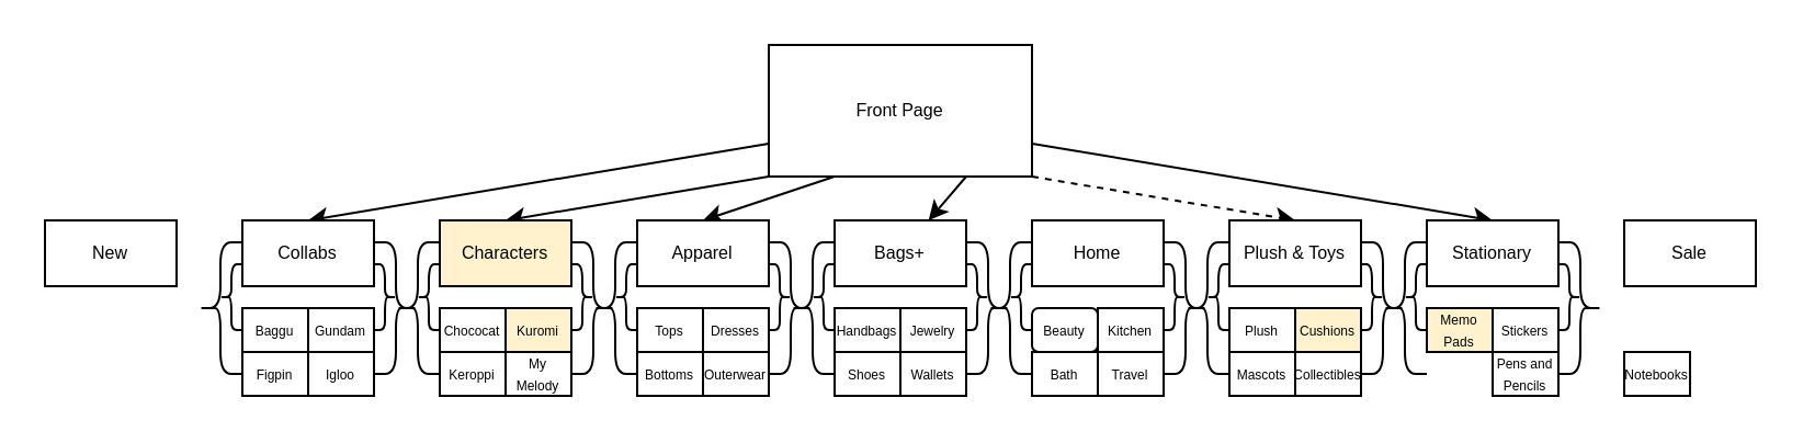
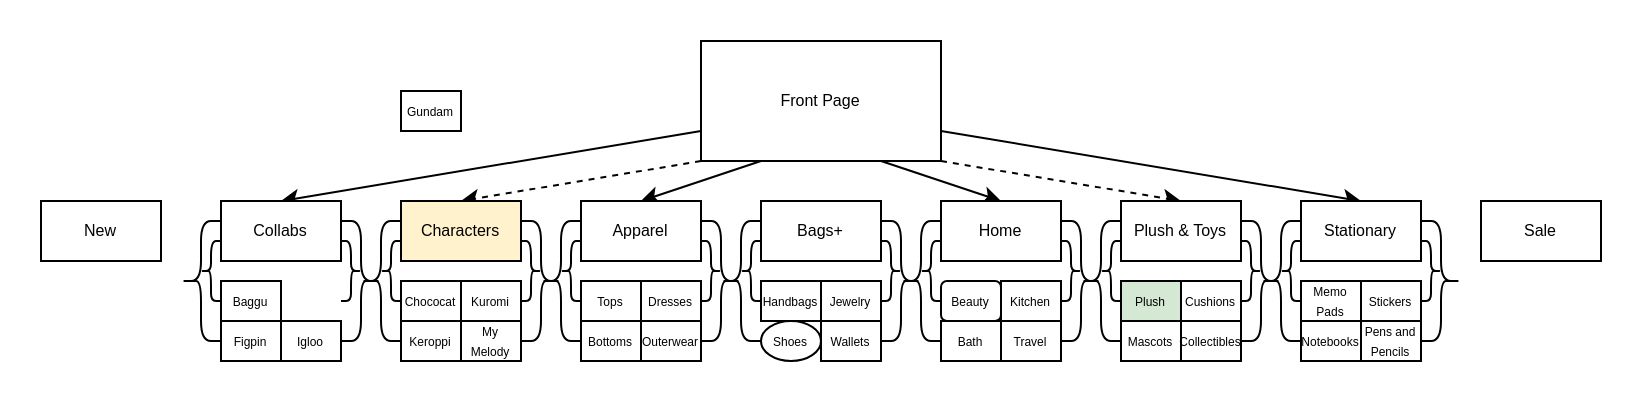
  <mxCell id="0" />
  <mxCell id="1" parent="0" />
  <mxCell id="2" style="edgeStyle=none;rounded=0;orthogonalLoop=1;jettySize=auto;html=1;exitX=0;exitY=0.75;exitDx=0;exitDy=0;entryX=0.5;entryY=0;entryDx=0;entryDy=0;fontSize=6;" edge="1" parent="1" source="8" target="16"><mxGeometry relative="1" as="geometry" /></mxCell>
- <mxCell id="3" style="edgeStyle=none;rounded=0;orthogonalLoop=1;jettySize=auto;html=1;exitX=0;exitY=1;exitDx=0;exitDy=0;entryX=0.5;entryY=0;entryDx=0;entryDy=0;fontSize=6;" edge="1" parent="1" source="8" target="11"><mxGeometry relative="1" as="geometry" /></mxCell>
+ <mxCell id="3" style="edgeStyle=none;rounded=0;orthogonalLoop=1;jettySize=auto;html=1;exitX=0;exitY=1;exitDx=0;exitDy=0;entryX=0.5;entryY=0;entryDx=0;entryDy=0;fontSize=6;dashed=1;" edge="1" parent="1" source="8" target="11"><mxGeometry relative="1" as="geometry" /></mxCell>
  <mxCell id="4" style="edgeStyle=none;rounded=0;orthogonalLoop=1;jettySize=auto;html=1;exitX=0.25;exitY=1;exitDx=0;exitDy=0;entryX=0.5;entryY=0;entryDx=0;entryDy=0;fontSize=6;" edge="1" parent="1" source="8" target="12"><mxGeometry relative="1" as="geometry" /></mxCell>
- <mxCell id="5" style="edgeStyle=none;rounded=0;orthogonalLoop=1;jettySize=auto;html=1;exitX=0.75;exitY=1;exitDx=0;exitDy=0;fontSize=6;" edge="1" parent="1" source="8" target="14"><mxGeometry relative="1" as="geometry" /></mxCell>
+ <mxCell id="5" style="edgeStyle=none;rounded=0;orthogonalLoop=1;jettySize=auto;html=1;exitX=0.75;exitY=1;exitDx=0;exitDy=0;entryX=0.5;entryY=0;entryDx=0;entryDy=0;fontSize=6;" edge="1" parent="1" source="8" target="13"><mxGeometry relative="1" as="geometry" /></mxCell>
  <mxCell id="6" style="edgeStyle=none;rounded=0;orthogonalLoop=1;jettySize=auto;html=1;exitX=1;exitY=1;exitDx=0;exitDy=0;entryX=0.5;entryY=0;entryDx=0;entryDy=0;fontSize=6;dashed=1;" edge="1" parent="1" source="8" target="15"><mxGeometry relative="1" as="geometry" /></mxCell>
  <mxCell id="7" style="edgeStyle=none;rounded=0;orthogonalLoop=1;jettySize=auto;html=1;exitX=1;exitY=0.75;exitDx=0;exitDy=0;entryX=0.5;entryY=0;entryDx=0;entryDy=0;fontSize=6;" edge="1" parent="1" source="8" target="18"><mxGeometry relative="1" as="geometry" /></mxCell>
  <mxCell id="8" value="Front Page" style="rounded=0;whiteSpace=wrap;html=1;fontSize=8;" vertex="1" parent="1"><mxGeometry x="350" y="20" width="120" height="60" as="geometry" /></mxCell>
  <mxCell id="9" value="New" style="rounded=0;whiteSpace=wrap;html=1;fontSize=8;" vertex="1" parent="1"><mxGeometry x="20" y="100" width="60" height="30" as="geometry" /></mxCell>
  <mxCell id="10" style="edgeStyle=none;rounded=0;orthogonalLoop=1;jettySize=auto;html=1;exitX=1;exitY=1;exitDx=0;exitDy=0;fontSize=8;" edge="1" parent="1" source="9" target="9"><mxGeometry relative="1" as="geometry" /></mxCell>
  <mxCell id="11" value="Characters" style="rounded=0;whiteSpace=wrap;html=1;fontSize=8;fillColor=#fff2cc;" vertex="1" parent="1"><mxGeometry x="200" y="100" width="60" height="30" as="geometry" /></mxCell>
  <mxCell id="12" value="Apparel" style="rounded=0;whiteSpace=wrap;html=1;fontSize=8;" vertex="1" parent="1"><mxGeometry x="290" y="100" width="60" height="30" as="geometry" /></mxCell>
  <mxCell id="13" value="Home" style="rounded=0;whiteSpace=wrap;html=1;fontSize=8;" vertex="1" parent="1"><mxGeometry x="470" y="100" width="60" height="30" as="geometry" /></mxCell>
  <mxCell id="14" value="Bags+" style="rounded=0;whiteSpace=wrap;html=1;fontSize=8;" vertex="1" parent="1"><mxGeometry x="380" y="100" width="60" height="30" as="geometry" /></mxCell>
  <mxCell id="15" value="Plush &amp;amp; Toys" style="rounded=0;whiteSpace=wrap;html=1;fontSize=8;" vertex="1" parent="1"><mxGeometry x="560" y="100" width="60" height="30" as="geometry" /></mxCell>
  <mxCell id="16" value="Collabs" style="rounded=0;whiteSpace=wrap;html=1;fontSize=8;" vertex="1" parent="1"><mxGeometry x="110" y="100" width="60" height="30" as="geometry" /></mxCell>
  <mxCell id="17" value="Sale" style="rounded=0;whiteSpace=wrap;html=1;fontSize=8;" vertex="1" parent="1"><mxGeometry x="740" y="100" width="60" height="30" as="geometry" /></mxCell>
  <mxCell id="18" value="Stationary" style="rounded=0;whiteSpace=wrap;html=1;fontSize=8;" vertex="1" parent="1"><mxGeometry x="650" y="100" width="60" height="30" as="geometry" /></mxCell>
  <mxCell id="19" value="&lt;font style=&quot;font-size: 6px;&quot;&gt;Baggu&lt;/font&gt;" style="rounded=0;whiteSpace=wrap;html=1;fontSize=8;" vertex="1" parent="1"><mxGeometry x="110" y="140" width="30" height="20" as="geometry" /></mxCell>
- <mxCell id="20" value="&lt;font style=&quot;font-size: 6px;&quot;&gt;Gundam&lt;/font&gt;" style="rounded=0;whiteSpace=wrap;html=1;fontSize=8;" vertex="1" parent="1"><mxGeometry x="140" y="140" width="30" height="20" as="geometry" /></mxCell>
+ <mxCell id="20" value="&lt;font style=&quot;font-size: 6px;&quot;&gt;Gundam&lt;/font&gt;" style="rounded=0;whiteSpace=wrap;html=1;fontSize=8;" vertex="1" parent="1"><mxGeometry x="200" y="45" width="30" height="20" as="geometry" /></mxCell>
  <mxCell id="21" value="&lt;span style=&quot;font-size: 6px;&quot;&gt;Figpin&lt;/span&gt;" style="rounded=0;whiteSpace=wrap;html=1;fontSize=8;" vertex="1" parent="1"><mxGeometry x="110" y="160" width="30" height="20" as="geometry" /></mxCell>
  <mxCell id="22" value="&lt;font style=&quot;font-size: 6px;&quot;&gt;Igloo&lt;/font&gt;" style="rounded=0;whiteSpace=wrap;html=1;fontSize=8;" vertex="1" parent="1"><mxGeometry x="140" y="160" width="30" height="20" as="geometry" /></mxCell>
  <mxCell id="23" value="&lt;font style=&quot;font-size: 6px;&quot;&gt;Chococat&lt;/font&gt;" style="rounded=0;whiteSpace=wrap;html=1;fontSize=8;" vertex="1" parent="1"><mxGeometry x="200" y="140" width="30" height="20" as="geometry" /></mxCell>
- <mxCell id="24" value="&lt;font style=&quot;font-size: 6px;&quot;&gt;Kuromi&lt;/font&gt;" style="rounded=0;whiteSpace=wrap;html=1;fontSize=8;fillColor=#fff2cc;" vertex="1" parent="1"><mxGeometry x="230" y="140" width="30" height="20" as="geometry" /></mxCell>
+ <mxCell id="24" value="&lt;font style=&quot;font-size: 6px;&quot;&gt;Kuromi&lt;/font&gt;" style="rounded=0;whiteSpace=wrap;html=1;fontSize=8;" vertex="1" parent="1"><mxGeometry x="230" y="140" width="30" height="20" as="geometry" /></mxCell>
  <mxCell id="25" value="&lt;span style=&quot;font-size: 6px;&quot;&gt;Keroppi&lt;/span&gt;" style="rounded=0;whiteSpace=wrap;html=1;fontSize=8;" vertex="1" parent="1"><mxGeometry x="200" y="160" width="30" height="20" as="geometry" /></mxCell>
  <mxCell id="26" value="&lt;font style=&quot;font-size: 6px;&quot;&gt;My Melody&lt;/font&gt;" style="rounded=0;whiteSpace=wrap;html=1;fontSize=8;" vertex="1" parent="1"><mxGeometry x="230" y="160" width="30" height="20" as="geometry" /></mxCell>
  <mxCell id="27" value="&lt;font style=&quot;font-size: 6px;&quot;&gt;Tops&lt;/font&gt;" style="rounded=0;whiteSpace=wrap;html=1;fontSize=8;" vertex="1" parent="1"><mxGeometry x="290" y="140" width="30" height="20" as="geometry" /></mxCell>
  <mxCell id="28" value="&lt;font style=&quot;font-size: 6px;&quot;&gt;Dresses&lt;/font&gt;" style="rounded=0;whiteSpace=wrap;html=1;fontSize=8;" vertex="1" parent="1"><mxGeometry x="320" y="140" width="30" height="20" as="geometry" /></mxCell>
  <mxCell id="29" value="&lt;span style=&quot;font-size: 6px;&quot;&gt;Bottoms&lt;/span&gt;" style="rounded=0;whiteSpace=wrap;html=1;fontSize=8;" vertex="1" parent="1"><mxGeometry x="290" y="160" width="30" height="20" as="geometry" /></mxCell>
  <mxCell id="30" value="&lt;span style=&quot;font-size: 6px;&quot;&gt;Outerwear&lt;/span&gt;" style="rounded=0;whiteSpace=wrap;html=1;fontSize=8;" vertex="1" parent="1"><mxGeometry x="320" y="160" width="30" height="20" as="geometry" /></mxCell>
  <mxCell id="31" value="&lt;font style=&quot;font-size: 6px;&quot;&gt;Handbags&lt;/font&gt;" style="rounded=0;whiteSpace=wrap;html=1;fontSize=8;" vertex="1" parent="1"><mxGeometry x="380" y="140" width="30" height="20" as="geometry" /></mxCell>
  <mxCell id="32" value="&lt;font style=&quot;font-size: 6px;&quot;&gt;Jewelry&lt;/font&gt;" style="rounded=0;whiteSpace=wrap;html=1;fontSize=8;" vertex="1" parent="1"><mxGeometry x="410" y="140" width="30" height="20" as="geometry" /></mxCell>
- <mxCell id="33" value="&lt;span style=&quot;font-size: 6px;&quot;&gt;Shoes&lt;/span&gt;" style="rounded=0;whiteSpace=wrap;html=1;fontSize=8;" vertex="1" parent="1"><mxGeometry x="380" y="160" width="30" height="20" as="geometry" /></mxCell>
+ <mxCell id="33" value="&lt;span style=&quot;font-size: 6px;&quot;&gt;Shoes&lt;/span&gt;" style="ellipse;whiteSpace=wrap;html=1;fontSize=8;" vertex="1" parent="1"><mxGeometry x="380" y="160" width="30" height="20" as="geometry" /></mxCell>
  <mxCell id="34" value="&lt;span style=&quot;font-size: 6px;&quot;&gt;Wallets&lt;/span&gt;" style="rounded=0;whiteSpace=wrap;html=1;fontSize=8;" vertex="1" parent="1"><mxGeometry x="410" y="160" width="30" height="20" as="geometry" /></mxCell>
  <mxCell id="35" value="&lt;font style=&quot;font-size: 6px;&quot;&gt;Beauty&lt;/font&gt;" style="whiteSpace=wrap;html=1;fontSize=8;rounded=1;" vertex="1" parent="1"><mxGeometry x="470" y="140" width="30" height="20" as="geometry" /></mxCell>
  <mxCell id="36" value="&lt;font style=&quot;font-size: 6px;&quot;&gt;Kitchen&lt;/font&gt;" style="rounded=0;whiteSpace=wrap;html=1;fontSize=8;" vertex="1" parent="1"><mxGeometry x="500" y="140" width="30" height="20" as="geometry" /></mxCell>
  <mxCell id="37" value="&lt;span style=&quot;font-size: 6px;&quot;&gt;Bath&lt;/span&gt;" style="rounded=0;whiteSpace=wrap;html=1;fontSize=8;" vertex="1" parent="1"><mxGeometry x="470" y="160" width="30" height="20" as="geometry" /></mxCell>
  <mxCell id="38" value="&lt;span style=&quot;font-size: 6px;&quot;&gt;Travel&lt;/span&gt;" style="rounded=0;whiteSpace=wrap;html=1;fontSize=8;" vertex="1" parent="1"><mxGeometry x="500" y="160" width="30" height="20" as="geometry" /></mxCell>
- <mxCell id="39" value="&lt;font style=&quot;font-size: 6px;&quot;&gt;Plush&lt;/font&gt;" style="rounded=0;whiteSpace=wrap;html=1;fontSize=8;" vertex="1" parent="1"><mxGeometry x="560" y="140" width="30" height="20" as="geometry" /></mxCell>
- <mxCell id="40" value="&lt;font style=&quot;font-size: 6px;&quot;&gt;Cushions&lt;/font&gt;" style="rounded=0;whiteSpace=wrap;html=1;fontSize=8;fillColor=#fff2cc;" vertex="1" parent="1"><mxGeometry x="590" y="140" width="30" height="20" as="geometry" /></mxCell>
+ <mxCell id="39" value="&lt;font style=&quot;font-size: 6px;&quot;&gt;Plush&lt;/font&gt;" style="rounded=0;whiteSpace=wrap;html=1;fontSize=8;fillColor=#d5e8d4;" vertex="1" parent="1"><mxGeometry x="560" y="140" width="30" height="20" as="geometry" /></mxCell>
+ <mxCell id="40" value="&lt;font style=&quot;font-size: 6px;&quot;&gt;Cushions&lt;/font&gt;" style="rounded=0;whiteSpace=wrap;html=1;fontSize=8;" vertex="1" parent="1"><mxGeometry x="590" y="140" width="30" height="20" as="geometry" /></mxCell>
  <mxCell id="41" value="&lt;span style=&quot;font-size: 6px;&quot;&gt;Mascots&lt;/span&gt;" style="rounded=0;whiteSpace=wrap;html=1;fontSize=8;" vertex="1" parent="1"><mxGeometry x="560" y="160" width="30" height="20" as="geometry" /></mxCell>
  <mxCell id="42" value="&lt;span style=&quot;font-size: 6px;&quot;&gt;Collectibles&lt;/span&gt;" style="rounded=0;whiteSpace=wrap;html=1;fontSize=8;" vertex="1" parent="1"><mxGeometry x="590" y="160" width="30" height="20" as="geometry" /></mxCell>
- <mxCell id="43" value="&lt;font style=&quot;font-size: 6px;&quot;&gt;Memo Pads&lt;/font&gt;" style="rounded=0;whiteSpace=wrap;html=1;fontSize=8;fillColor=#fff2cc;" vertex="1" parent="1"><mxGeometry x="650" y="140" width="30" height="20" as="geometry" /></mxCell>
+ <mxCell id="43" value="&lt;font style=&quot;font-size: 6px;&quot;&gt;Memo Pads&lt;/font&gt;" style="rounded=0;whiteSpace=wrap;html=1;fontSize=8;" vertex="1" parent="1"><mxGeometry x="650" y="140" width="30" height="20" as="geometry" /></mxCell>
  <mxCell id="44" value="&lt;font style=&quot;font-size: 6px;&quot;&gt;Stickers&lt;/font&gt;" style="rounded=0;whiteSpace=wrap;html=1;fontSize=8;" vertex="1" parent="1"><mxGeometry x="680" y="140" width="30" height="20" as="geometry" /></mxCell>
- <mxCell id="45" value="&lt;span style=&quot;font-size: 6px;&quot;&gt;Notebooks&lt;/span&gt;" style="rounded=0;whiteSpace=wrap;html=1;fontSize=8;" vertex="1" parent="1"><mxGeometry x="740" y="160" width="30" height="20" as="geometry" /></mxCell>
+ <mxCell id="45" value="&lt;span style=&quot;font-size: 6px;&quot;&gt;Notebooks&lt;/span&gt;" style="rounded=0;whiteSpace=wrap;html=1;fontSize=8;" vertex="1" parent="1"><mxGeometry x="650" y="160" width="30" height="20" as="geometry" /></mxCell>
  <mxCell id="46" value="&lt;span style=&quot;font-size: 6px;&quot;&gt;Pens and Pencils&lt;/span&gt;" style="rounded=0;whiteSpace=wrap;html=1;fontSize=8;" vertex="1" parent="1"><mxGeometry x="680" y="160" width="30" height="20" as="geometry" /></mxCell>
  <mxCell id="47" value="" style="shape=curlyBracket;whiteSpace=wrap;html=1;rounded=1;flipH=1;labelPosition=right;verticalLabelPosition=middle;align=left;verticalAlign=middle;fontSize=6;" vertex="1" parent="1"><mxGeometry x="170" y="110" width="20" height="60" as="geometry" /></mxCell>
  <mxCell id="48" value="" style="shape=curlyBracket;whiteSpace=wrap;html=1;rounded=1;flipH=1;labelPosition=right;verticalLabelPosition=middle;align=left;verticalAlign=middle;fontSize=6;" vertex="1" parent="1"><mxGeometry x="170" y="120" width="10" height="30" as="geometry" /></mxCell>
  <mxCell id="49" value="" style="shape=curlyBracket;whiteSpace=wrap;html=1;rounded=1;flipH=1;labelPosition=right;verticalLabelPosition=middle;align=left;verticalAlign=middle;fontSize=6;" vertex="1" parent="1"><mxGeometry x="260" y="110" width="20" height="60" as="geometry" /></mxCell>
  <mxCell id="50" value="" style="shape=curlyBracket;whiteSpace=wrap;html=1;rounded=1;flipH=1;labelPosition=right;verticalLabelPosition=middle;align=left;verticalAlign=middle;fontSize=6;" vertex="1" parent="1"><mxGeometry x="260" y="120" width="10" height="30" as="geometry" /></mxCell>
  <mxCell id="51" value="" style="shape=curlyBracket;whiteSpace=wrap;html=1;rounded=1;flipH=1;labelPosition=right;verticalLabelPosition=middle;align=left;verticalAlign=middle;fontSize=6;" vertex="1" parent="1"><mxGeometry x="350" y="110" width="20" height="60" as="geometry" /></mxCell>
  <mxCell id="52" value="" style="shape=curlyBracket;whiteSpace=wrap;html=1;rounded=1;flipH=1;labelPosition=right;verticalLabelPosition=middle;align=left;verticalAlign=middle;fontSize=6;" vertex="1" parent="1"><mxGeometry x="350" y="120" width="10" height="30" as="geometry" /></mxCell>
  <mxCell id="53" value="" style="shape=curlyBracket;whiteSpace=wrap;html=1;rounded=1;flipH=1;labelPosition=right;verticalLabelPosition=middle;align=left;verticalAlign=middle;fontSize=6;" vertex="1" parent="1"><mxGeometry x="440" y="110" width="20" height="60" as="geometry" /></mxCell>
  <mxCell id="54" value="" style="shape=curlyBracket;whiteSpace=wrap;html=1;rounded=1;flipH=1;labelPosition=right;verticalLabelPosition=middle;align=left;verticalAlign=middle;fontSize=6;" vertex="1" parent="1"><mxGeometry x="440" y="120" width="10" height="30" as="geometry" /></mxCell>
  <mxCell id="55" value="" style="shape=curlyBracket;whiteSpace=wrap;html=1;rounded=1;flipH=1;labelPosition=right;verticalLabelPosition=middle;align=left;verticalAlign=middle;fontSize=6;" vertex="1" parent="1"><mxGeometry x="530" y="110" width="20" height="60" as="geometry" /></mxCell>
  <mxCell id="56" value="" style="shape=curlyBracket;whiteSpace=wrap;html=1;rounded=1;flipH=1;labelPosition=right;verticalLabelPosition=middle;align=left;verticalAlign=middle;fontSize=6;" vertex="1" parent="1"><mxGeometry x="530" y="120" width="10" height="30" as="geometry" /></mxCell>
  <mxCell id="57" value="" style="shape=curlyBracket;whiteSpace=wrap;html=1;rounded=1;flipH=1;labelPosition=right;verticalLabelPosition=middle;align=left;verticalAlign=middle;fontSize=6;" vertex="1" parent="1"><mxGeometry x="620" y="110" width="20" height="60" as="geometry" /></mxCell>
  <mxCell id="58" value="" style="shape=curlyBracket;whiteSpace=wrap;html=1;rounded=1;flipH=1;labelPosition=right;verticalLabelPosition=middle;align=left;verticalAlign=middle;fontSize=6;" vertex="1" parent="1"><mxGeometry x="620" y="120" width="10" height="30" as="geometry" /></mxCell>
  <mxCell id="59" value="" style="shape=curlyBracket;whiteSpace=wrap;html=1;rounded=1;labelPosition=left;verticalLabelPosition=middle;align=right;verticalAlign=middle;fontSize=6;" vertex="1" parent="1"><mxGeometry x="90" y="110" width="20" height="60" as="geometry" /></mxCell>
  <mxCell id="60" value="" style="shape=curlyBracket;whiteSpace=wrap;html=1;rounded=1;labelPosition=left;verticalLabelPosition=middle;align=right;verticalAlign=middle;fontSize=6;" vertex="1" parent="1"><mxGeometry x="100" y="120" width="10" height="30" as="geometry" /></mxCell>
  <mxCell id="61" value="" style="shape=curlyBracket;whiteSpace=wrap;html=1;rounded=1;labelPosition=left;verticalLabelPosition=middle;align=right;verticalAlign=middle;fontSize=6;" vertex="1" parent="1"><mxGeometry x="180" y="110" width="20" height="60" as="geometry" /></mxCell>
  <mxCell id="62" value="" style="shape=curlyBracket;whiteSpace=wrap;html=1;rounded=1;labelPosition=left;verticalLabelPosition=middle;align=right;verticalAlign=middle;fontSize=6;" vertex="1" parent="1"><mxGeometry x="190" y="120" width="10" height="30" as="geometry" /></mxCell>
  <mxCell id="63" value="" style="shape=curlyBracket;whiteSpace=wrap;html=1;rounded=1;labelPosition=left;verticalLabelPosition=middle;align=right;verticalAlign=middle;fontSize=6;" vertex="1" parent="1"><mxGeometry x="270" y="110" width="20" height="60" as="geometry" /></mxCell>
  <mxCell id="64" value="" style="shape=curlyBracket;whiteSpace=wrap;html=1;rounded=1;labelPosition=left;verticalLabelPosition=middle;align=right;verticalAlign=middle;fontSize=6;" vertex="1" parent="1"><mxGeometry x="280" y="120" width="10" height="30" as="geometry" /></mxCell>
  <mxCell id="65" value="" style="shape=curlyBracket;whiteSpace=wrap;html=1;rounded=1;labelPosition=left;verticalLabelPosition=middle;align=right;verticalAlign=middle;fontSize=6;" vertex="1" parent="1"><mxGeometry x="360" y="110" width="20" height="60" as="geometry" /></mxCell>
  <mxCell id="66" value="" style="shape=curlyBracket;whiteSpace=wrap;html=1;rounded=1;labelPosition=left;verticalLabelPosition=middle;align=right;verticalAlign=middle;fontSize=6;" vertex="1" parent="1"><mxGeometry x="370" y="120" width="10" height="30" as="geometry" /></mxCell>
  <mxCell id="67" value="" style="shape=curlyBracket;whiteSpace=wrap;html=1;rounded=1;labelPosition=left;verticalLabelPosition=middle;align=right;verticalAlign=middle;fontSize=6;" vertex="1" parent="1"><mxGeometry x="450" y="110" width="20" height="60" as="geometry" /></mxCell>
  <mxCell id="68" value="" style="shape=curlyBracket;whiteSpace=wrap;html=1;rounded=1;labelPosition=left;verticalLabelPosition=middle;align=right;verticalAlign=middle;fontSize=6;" vertex="1" parent="1"><mxGeometry x="460" y="120" width="10" height="30" as="geometry" /></mxCell>
  <mxCell id="69" value="" style="shape=curlyBracket;whiteSpace=wrap;html=1;rounded=1;labelPosition=left;verticalLabelPosition=middle;align=right;verticalAlign=middle;fontSize=6;" vertex="1" parent="1"><mxGeometry x="540" y="110" width="20" height="60" as="geometry" /></mxCell>
  <mxCell id="70" value="" style="shape=curlyBracket;whiteSpace=wrap;html=1;rounded=1;labelPosition=left;verticalLabelPosition=middle;align=right;verticalAlign=middle;fontSize=6;" vertex="1" parent="1"><mxGeometry x="550" y="120" width="10" height="30" as="geometry" /></mxCell>
  <mxCell id="71" value="" style="shape=curlyBracket;whiteSpace=wrap;html=1;rounded=1;labelPosition=left;verticalLabelPosition=middle;align=right;verticalAlign=middle;fontSize=6;" vertex="1" parent="1"><mxGeometry x="630" y="110" width="20" height="60" as="geometry" /></mxCell>
  <mxCell id="72" value="" style="shape=curlyBracket;whiteSpace=wrap;html=1;rounded=1;labelPosition=left;verticalLabelPosition=middle;align=right;verticalAlign=middle;fontSize=6;" vertex="1" parent="1"><mxGeometry x="640" y="120" width="10" height="30" as="geometry" /></mxCell>
  <mxCell id="73" value="" style="shape=curlyBracket;whiteSpace=wrap;html=1;rounded=1;flipH=1;labelPosition=right;verticalLabelPosition=middle;align=left;verticalAlign=middle;fontSize=6;" vertex="1" parent="1"><mxGeometry x="710" y="110" width="20" height="60" as="geometry" /></mxCell>
  <mxCell id="74" value="" style="shape=curlyBracket;whiteSpace=wrap;html=1;rounded=1;flipH=1;labelPosition=right;verticalLabelPosition=middle;align=left;verticalAlign=middle;fontSize=6;" vertex="1" parent="1"><mxGeometry x="710" y="120" width="10" height="30" as="geometry" /></mxCell>
